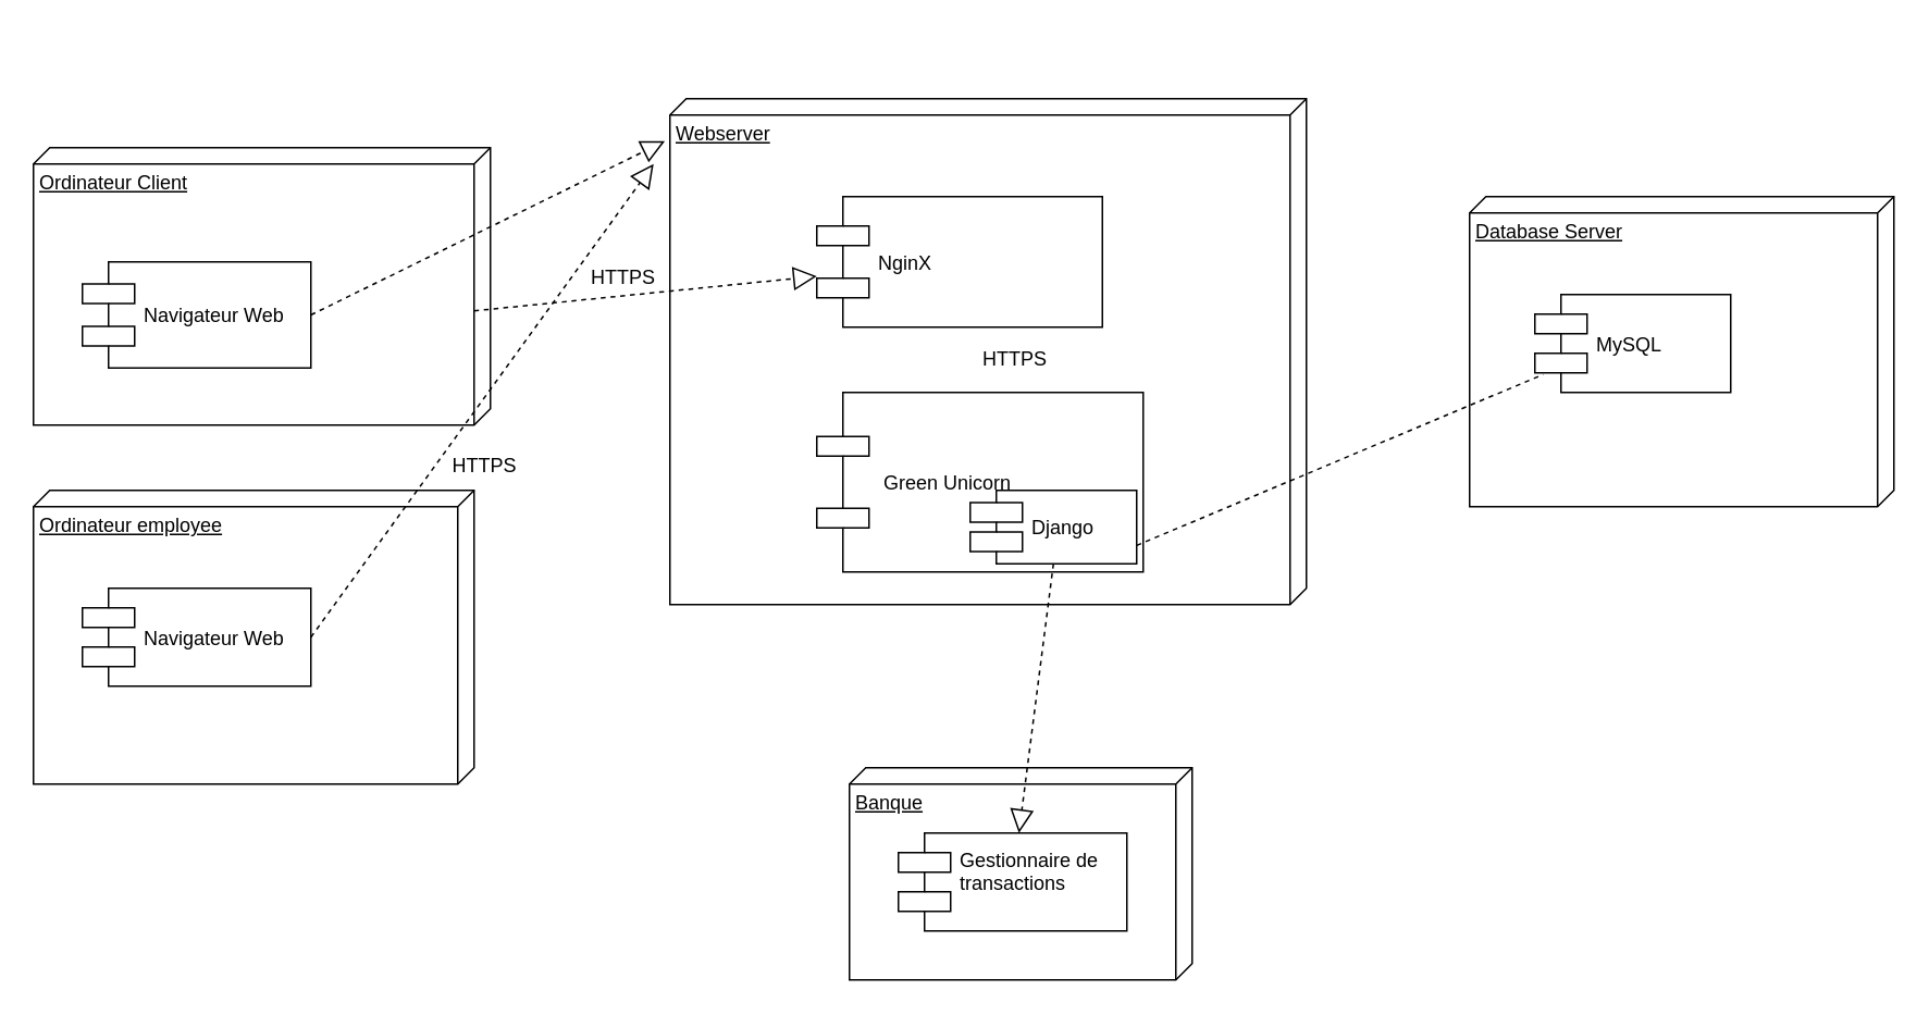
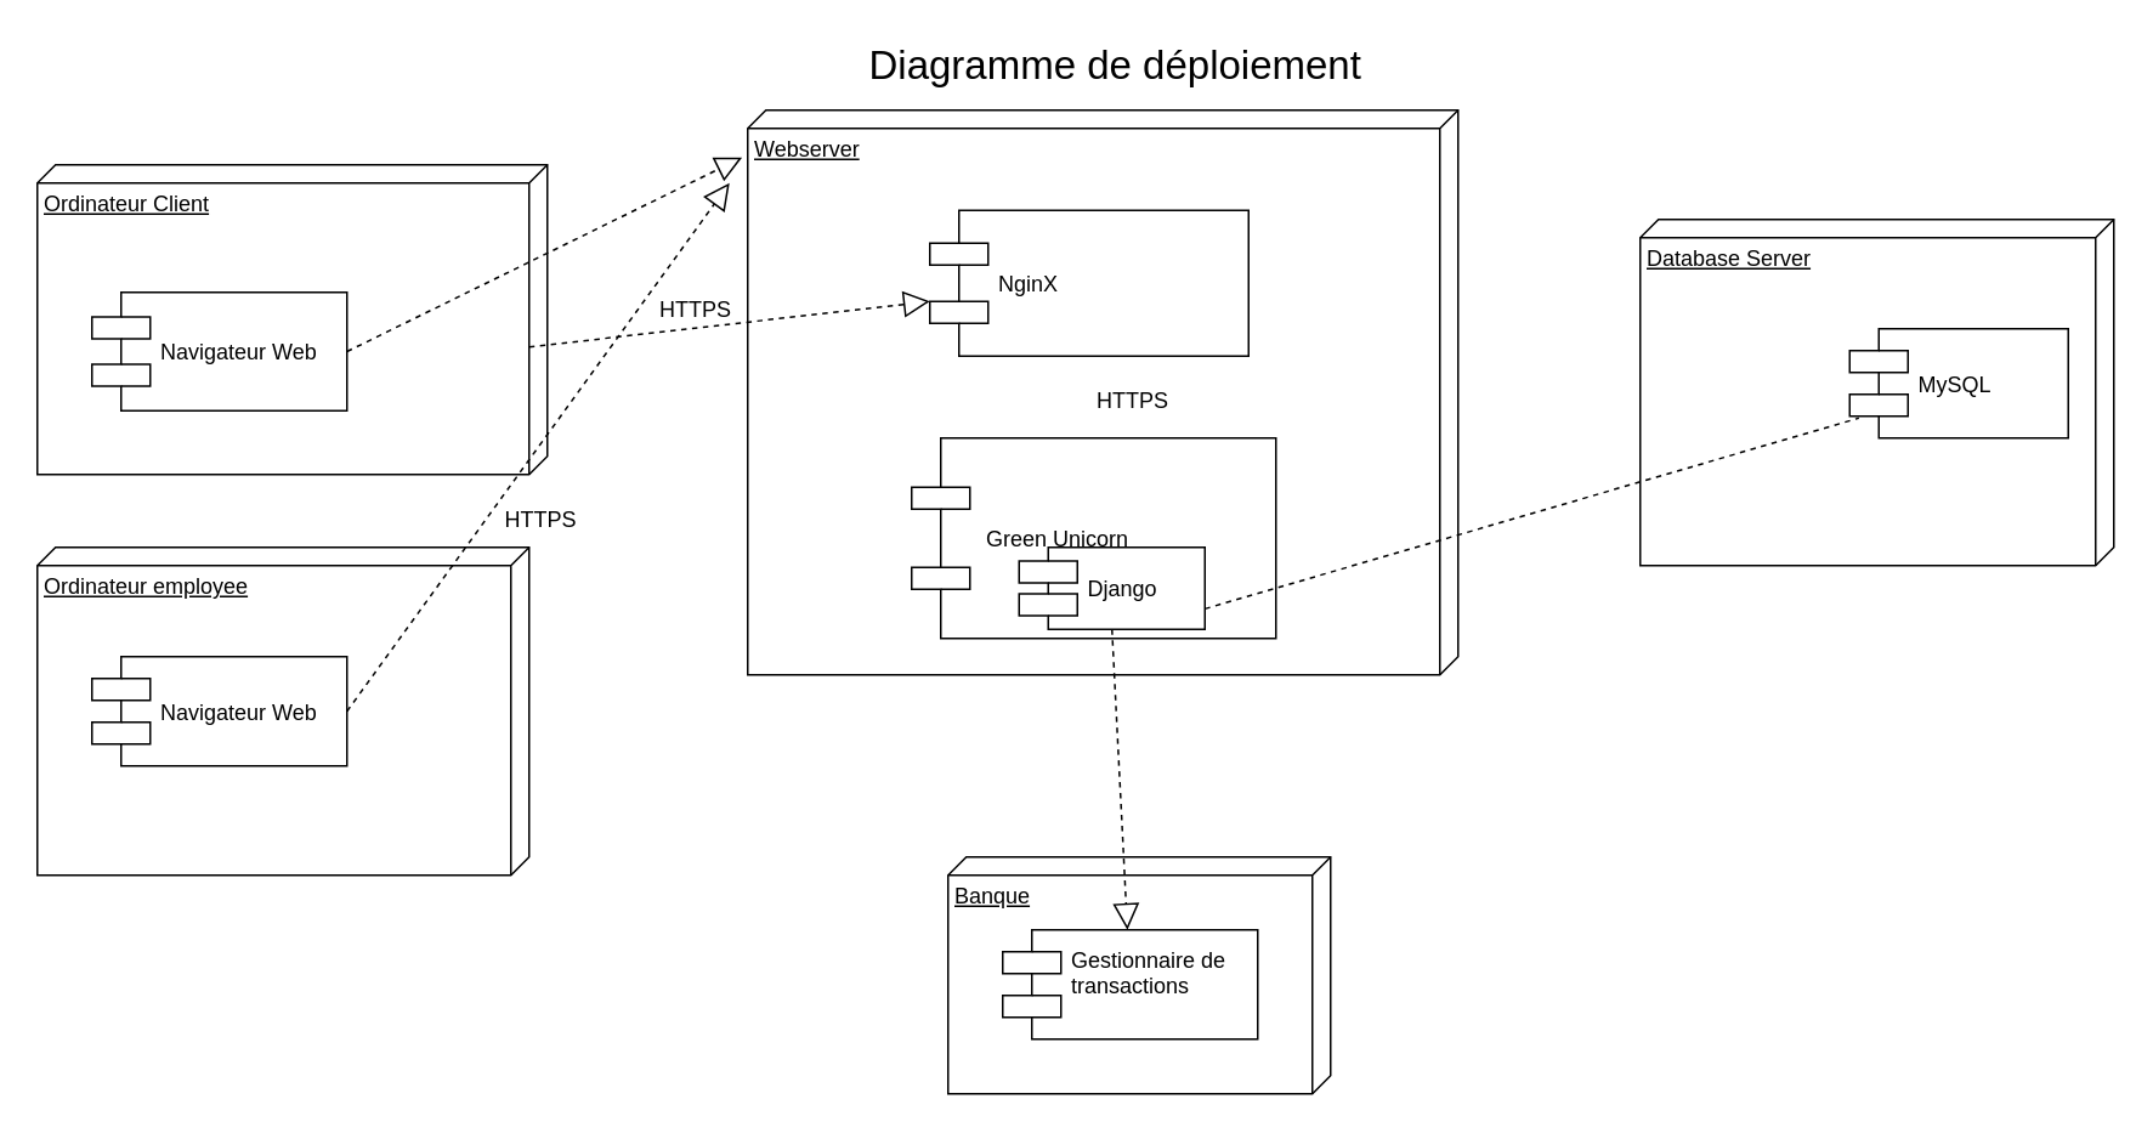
  <mxCell id="0" />
  <mxCell id="1" parent="0" />
  <mxCell id="2" value="Ordinateur Client" style="verticalAlign=top;align=left;spacingTop=8;spacingLeft=2;spacingRight=12;shape=cube;size=10;direction=south;fontStyle=4;html=1;" parent="1" vertex="1"><mxGeometry x="20" y="90" width="280" height="170" as="geometry" /></mxCell>
  <mxCell id="3" value="Navigateur Web" style="shape=component;align=left;spacingLeft=36;" parent="1" vertex="1"><mxGeometry x="50" y="160" width="140" height="65" as="geometry" /></mxCell>
  <mxCell id="4" value="Webserver" style="verticalAlign=top;align=left;spacingTop=8;spacingLeft=2;spacingRight=12;shape=cube;size=10;direction=south;fontStyle=4;html=1;" parent="1" vertex="1"><mxGeometry x="410" y="60" width="390" height="310" as="geometry" /></mxCell>
  <mxCell id="5" value="" style="endArrow=block;dashed=1;endFill=0;endSize=12;html=1;" parent="1" target="6" edge="1"><mxGeometry width="160" relative="1" as="geometry"><mxPoint x="290" y="190" as="sourcePoint" /><mxPoint x="410" y="190" as="targetPoint" /></mxGeometry></mxCell>
- <mxCell id="6" value="NginX" style="shape=component;align=left;spacingLeft=36;" parent="1" vertex="1"><mxGeometry x="500" y="120" width="175" height="80" as="geometry" /></mxCell>
+ <mxCell id="6" value="NginX" style="shape=component;align=left;spacingLeft=36;" parent="1" vertex="1"><mxGeometry x="510" y="115" width="175" height="80" as="geometry" /></mxCell>
  <mxCell id="7" value=" Green Unicorn" style="shape=component;align=left;spacingLeft=36;" parent="1" vertex="1"><mxGeometry x="500" y="240" width="200" height="110" as="geometry" /></mxCell>
  <mxCell id="8" value="HTTPS" style="text;html=1;resizable=0;points=[];autosize=1;align=left;verticalAlign=top;spacingTop=-4;" parent="1" vertex="1"><mxGeometry x="600" y="210" width="50" height="20" as="geometry" /></mxCell>
- <mxCell id="9" value="Django" style="shape=component;align=left;spacingLeft=36;" parent="1" vertex="1"><mxGeometry x="594" y="300" width="102" height="45" as="geometry" /></mxCell>
+ <mxCell id="9" value="Django" style="shape=component;align=left;spacingLeft=36;" parent="1" vertex="1"><mxGeometry x="559" y="300" width="102" height="45" as="geometry" /></mxCell>
  <mxCell id="10" value="Banque" style="verticalAlign=top;align=left;spacingTop=8;spacingLeft=2;spacingRight=12;shape=cube;size=10;direction=south;fontStyle=4;html=1;" parent="1" vertex="1"><mxGeometry x="520" y="470" width="210" height="130" as="geometry" /></mxCell>
  <mxCell id="11" value="Gestionnaire de&#10;transactions&#10;" style="shape=component;align=left;spacingLeft=36;" parent="1" vertex="1"><mxGeometry x="550" y="510" width="140" height="60" as="geometry" /></mxCell>
  <mxCell id="12" value="Database Server" style="verticalAlign=top;align=left;spacingTop=8;spacingLeft=2;spacingRight=12;shape=cube;size=10;direction=south;fontStyle=4;html=1;" parent="1" vertex="1"><mxGeometry x="900" y="120" width="260" height="190" as="geometry" /></mxCell>
- <mxCell id="13" value="MySQL" style="shape=component;align=left;spacingLeft=36;" parent="1" vertex="1"><mxGeometry x="940" y="180" width="120" height="60" as="geometry" /></mxCell>
+ <mxCell id="13" value="MySQL" style="shape=component;align=left;spacingLeft=36;" parent="1" vertex="1"><mxGeometry x="1015" y="180" width="120" height="60" as="geometry" /></mxCell>
  <mxCell id="14" value="" style="endArrow=none;dashed=1;endFill=0;endSize=12;html=1;entryX=0.042;entryY=0.817;entryDx=0;entryDy=0;entryPerimeter=0;exitX=1;exitY=0.75;exitDx=0;exitDy=0;" parent="1" source="9" target="13" edge="1"><mxGeometry width="160" relative="1" as="geometry"><mxPoint x="720" y="501" as="sourcePoint" /><mxPoint x="930" y="479.824" as="targetPoint" /></mxGeometry></mxCell>
  <mxCell id="15" value="" style="endArrow=block;dashed=1;endFill=0;endSize=12;html=1;exitX=0.5;exitY=1;exitDx=0;exitDy=0;" parent="1" source="9" target="11" edge="1"><mxGeometry width="160" relative="1" as="geometry"><mxPoint x="706" y="344" as="sourcePoint" /><mxPoint x="955" y="239" as="targetPoint" /></mxGeometry></mxCell>
  <mxCell id="16" value="Ordinateur employee" style="verticalAlign=top;align=left;spacingTop=8;spacingLeft=2;spacingRight=12;shape=cube;size=10;direction=south;fontStyle=4;html=1;" parent="1" vertex="1"><mxGeometry x="20" y="300" width="270" height="180" as="geometry" /></mxCell>
  <mxCell id="17" value="Navigateur Web" style="shape=component;align=left;spacingLeft=36;" parent="1" vertex="1"><mxGeometry x="50" y="360" width="140" height="60" as="geometry" /></mxCell>
+ <mxCell id="18" value="Diagramme de déploiement" style="text;html=1;resizable=0;points=[];autosize=1;align=left;verticalAlign=top;spacingTop=-4;fontSize=22;" parent="1" vertex="1"><mxGeometry x="475" y="20" width="290" height="30" as="geometry" /></mxCell>
  <mxCell id="19" value="HTTPS" style="text;html=1;resizable=0;points=[];autosize=1;align=left;verticalAlign=top;spacingTop=-4;" vertex="1" parent="1"><mxGeometry x="360" y="160" width="50" height="20" as="geometry" /></mxCell>
  <mxCell id="20" value="" style="endArrow=block;dashed=1;endFill=0;endSize=12;html=1;entryX=0.084;entryY=1.008;entryDx=0;entryDy=0;entryPerimeter=0;exitX=1;exitY=0.5;exitDx=0;exitDy=0;" edge="1" parent="1" source="3" target="4"><mxGeometry width="160" relative="1" as="geometry"><mxPoint x="300" y="151" as="sourcePoint" /><mxPoint x="510" y="129.824" as="targetPoint" /></mxGeometry></mxCell>
  <mxCell id="21" value="" style="endArrow=block;dashed=1;endFill=0;endSize=12;html=1;exitX=1;exitY=0.5;exitDx=0;exitDy=0;" edge="1" parent="1" source="17"><mxGeometry width="160" relative="1" as="geometry"><mxPoint x="310" y="210" as="sourcePoint" /><mxPoint x="400" y="100" as="targetPoint" /></mxGeometry></mxCell>
  <mxCell id="22" value="HTTPS" style="text;html=1;resizable=0;points=[];autosize=1;align=left;verticalAlign=top;spacingTop=-4;" vertex="1" parent="1"><mxGeometry x="275" y="275" width="50" height="20" as="geometry" /></mxCell>
